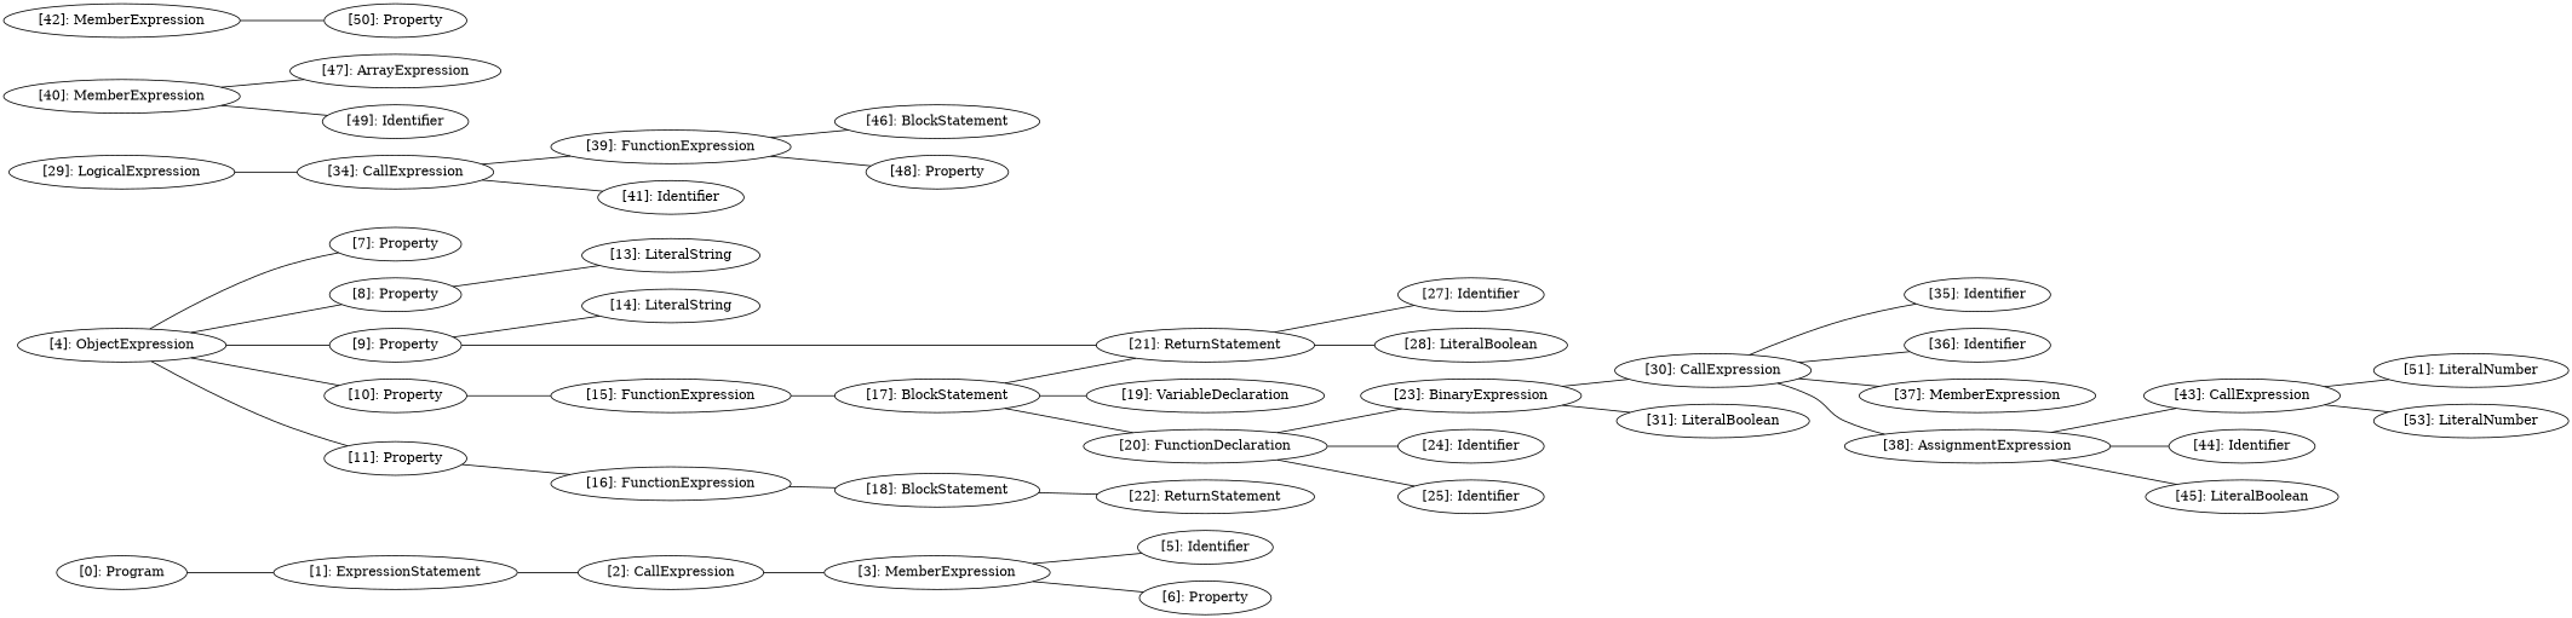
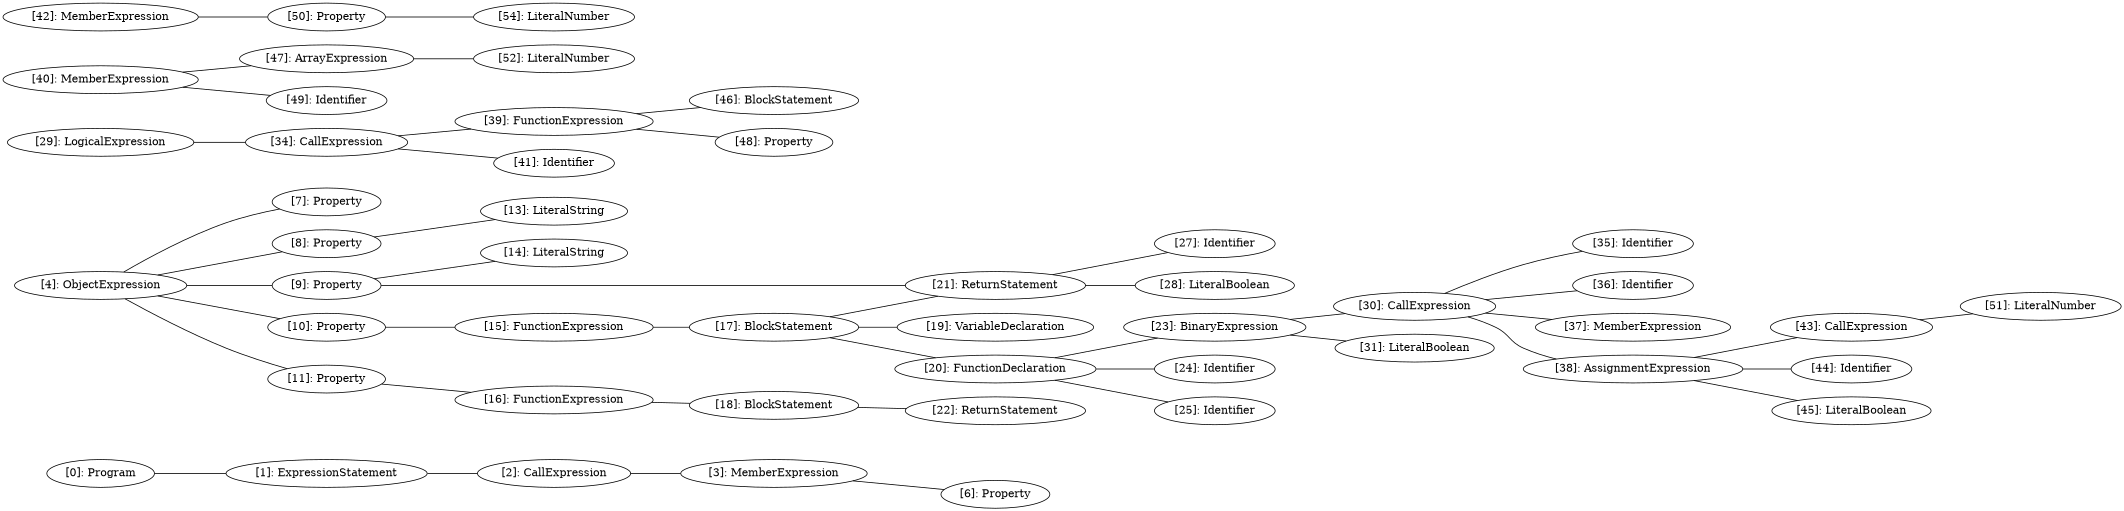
  graph {
    rankdir=LR
    n1 [label="[0]: Program"]
    n2 [label="[1]: ExpressionStatement"]
    n3 [label="[2]: CallExpression"]
    n4 [label="[3]: MemberExpression"]
-   n5 [label="[5]: Identifier"]
    n6 [label="[6]: Property"]
    n7 [label="[4]: ObjectExpression"]
    n8 [label="[7]: Property"]
    n9 [label="[8]: Property"]
    n10 [label="[9]: Property"]
    n11 [label="[10]: Property"]
    n12 [label="[11]: Property"]
    n13 [label="[13]: LiteralString"]
    n14 [label="[14]: LiteralString"]
    n15 [label="[21]: ReturnStatement"]
    n16 [label="[15]: FunctionExpression"]
    n17 [label="[16]: FunctionExpression"]
    n18 [label="[27]: Identifier"]
    n19 [label="[28]: LiteralBoolean"]
    n20 [label="[17]: BlockStatement"]
    n21 [label="[18]: BlockStatement"]
    n22 [label="[19]: VariableDeclaration"]
    n23 [label="[20]: FunctionDeclaration"]
    n24 [label="[22]: ReturnStatement"]
    n25 [label="[23]: BinaryExpression"]
    n26 [label="[24]: Identifier"]
    n27 [label="[25]: Identifier"]
    n28 [label="[30]: CallExpression"]
    n29 [label="[31]: LiteralBoolean"]
    n30 [label="[29]: LogicalExpression"]
    n31 [label="[34]: CallExpression"]
    n32 [label="[35]: Identifier"]
    n33 [label="[36]: Identifier"]
    n34 [label="[37]: MemberExpression"]
    n35 [label="[38]: AssignmentExpression"]
    n36 [label="[39]: FunctionExpression"]
    n37 [label="[41]: Identifier"]
    n38 [label="[43]: CallExpression"]
    n39 [label="[44]: Identifier"]
    n40 [label="[45]: LiteralBoolean"]
    n41 [label="[46]: BlockStatement"]
    n42 [label="[48]: Property"]
    n43 [label="[40]: MemberExpression"]
    n44 [label="[47]: ArrayExpression"]
    n45 [label="[49]: Identifier"]
    n46 [label="[42]: MemberExpression"]
    n47 [label="[50]: Property"]
    n48 [label="[51]: LiteralNumber"]
-   n49 [label="[53]: LiteralNumber"]
+   n50 [label="[52]: LiteralNumber"]
+   n51 [label="[54]: LiteralNumber"]
    n1 -- n2
    n2 -- n3
    n3 -- n4
-   n4 -- n5
    n4 -- n6
    n7 -- n8
    n7 -- n9
    n7 -- n10
    n7 -- n11
    n7 -- n12
    n9 -- n13
    n10 -- n14
    n10 -- n15
    n11 -- n16
    n12 -- n17
    n15 -- n18
    n15 -- n19
    n16 -- n20
    n17 -- n21
    n20 -- n15
    n20 -- n22
    n20 -- n23
    n21 -- n24
    n23 -- n25
    n23 -- n26
    n23 -- n27
    n25 -- n28
    n25 -- n29
    n28 -- n32
    n28 -- n33
    n28 -- n34
    n28 -- n35
    n30 -- n31
    n31 -- n36
    n31 -- n37
    n35 -- n38
    n35 -- n39
    n35 -- n40
    n36 -- n41
    n36 -- n42
    n38 -- n48
-   n38 -- n49
    n43 -- n44
    n43 -- n45
+   n44 -- n50
    n46 -- n47
+   n47 -- n51
  }
